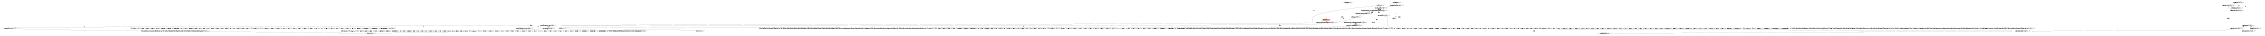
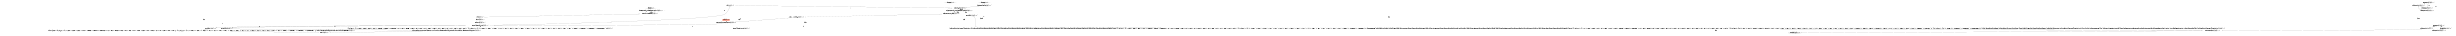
  digraph {
    node [fillcolor=white shape=ellipse style=filled]
    edge [style=bold]
    n1 [label="int _alt@@@11@@@['1', '1', '0']"]
    n2 [label="{setState(660)_errHandler.sync(this)switch (getInterpreter().adaptivePredict(_input,90,_ctx)) {case 1:{_localctx = new CastContext(_localctx)_ctx = _localctx_prevctx = _localctxsetState(625)castExpression()}breakcase 2:{_localctx = new ExtractContext(_localctx)_ctx = _localctx_prevctx = _localctxsetState(626)extractExpression()}breakcase 3:{_localctx = new CurrentDateTimeFunctionContext(_localctx)_ctx = _localctx_prevctx = _localctxsetState(627)builtinDateTimeFunction()}breakcase 4:{_localctx = new ConstantDefaultContext(_localctx)_ctx = _localctx_prevctx = _localctxsetState(628)constant()}breakcase 5:{_localctx = new StarContext(_localctx)_ctx = _localctx_prevctx = _localctxsetState(632)_la = _input.LA(1)if ((((_la) & ~0x3f) == 0 && ((1L << _la) & ((1L << ANALYZE) | (1L << ANALYZED) | (1L << CATALOGS) | (1L << COLUMNS) | (1L << CURRENT_DATE) | (1L << CURRENT_TIME) | (1L << CURRENT_TIMESTAMP) | (1L << DAY) | (1L << DEBUG) | (1L << EXECUTABLE) | (1L << EXPLAIN) | (1L << FIRST) | (1L << FORMAT) | (1L << FULL) | (1L << FUNCTIONS) | (1L << GRAPHVIZ) | (1L << HOUR) | (1L << INTERVAL) | (1L << LAST) | (1L << LIMIT) | (1L << MAPPED) | (1L << MINUTE) | (1L << MONTH))) != 0) || ((((_la - 70)) & ~0x3f) == 0 && ((1L << (_la - 70)) & ((1L << (OPTIMIZED - 70)) | (1L << (PARSED - 70)) | (1L << (PHYSICAL - 70)) | (1L << (PIVOT - 70)) | (1L << (PLAN - 70)) | (1L << (RLIKE - 70)) | (1L << (QUERY - 70)) | (1L << (SCHEMAS - 70)) | (1L << (SECOND - 70)) | (1L << (SHOW - 70)) | (1L << (SYS - 70)) | (1L << (TABLES - 70)) | (1L << (TEXT - 70)) | (1L << (TYPE - 70)) | (1L << (TYPES - 70)) | (1L << (VERIFY - 70)) | (1L << (YEAR - 70)) | (1L << (IDENTIFIER - 70)) | (1L << (DIGIT_IDENTIFIER - 70)) | (1L << (QUOTED_IDENTIFIER - 70)))) != 0) || _la == BACKQUOTED_IDENTIFIER) {{setState(629)qualifiedName()setState(630)match(DOT)}}setState(634)match(ASTERISK)}breakcase 6:{_localctx = new FunctionContext(_localctx)_ctx = _localctx_prevctx = _localctxsetState(635)functionExpression()}breakcase 7:{_localctx = new SubqueryExpressionContext(_localctx)_ctx = _localctx_prevctx = _localctxsetState(636)match(T__0)setState(637)query()setState(638)match(T__1)}breakcase 8:{_localctx = new DereferenceContext(_localctx)_ctx = _localctx_prevctx = _localctxsetState(640)qualifiedName()}breakcase 9:{_localctx = new ParenthesizedExpressionContext(_localctx)_ctx = _localctx_prevctx = _localctxsetState(641)match(T__0)setState(642)expression()setState(643)match(T__1)}breakcase 10:{_localctx = new CaseContext(_localctx)_ctx = _localctx_prevctx = _localctxsetState(645)match(CASE)setState(647)_la = _input.LA(1)if ((((_la) & ~0x3f) == 0 && ((1L << _la) & ((1L << T__0) | (1L << ANALYZE) | (1L << ANALYZED) | (1L << CASE) | (1L << CAST) | (1L << CATALOGS) | (1L << COLUMNS) | (1L << CONVERT) | (1L << CURRENT_DATE) | (1L << CURRENT_TIME) | (1L << CURRENT_TIMESTAMP) | (1L << DAY) | (1L << DEBUG) | (1L << EXECUTABLE) | (1L << EXISTS) | (1L << EXPLAIN) | (1L << EXTRACT) | (1L << FALSE) | (1L << FIRST) | (1L << FORMAT) | (1L << FULL) | (1L << FUNCTIONS) | (1L << GRAPHVIZ) | (1L << HOUR) | (1L << INTERVAL) | (1L << LAST) | (1L << LEFT) | (1L << LIMIT) | (1L << MAPPED) | (1L << MATCH) | (1L << MINUTE) | (1L << MONTH))) != 0) || ((((_la - 66)) & ~0x3f) == 0 && ((1L << (_la - 66)) & ((1L << (NOT - 66)) | (1L << (NULL - 66)) | (1L << (OPTIMIZED - 66)) | (1L << (PARSED - 66)) | (1L << (PHYSICAL - 66)) | (1L << (PIVOT - 66)) | (1L << (PLAN - 66)) | (1L << (RIGHT - 66)) | (1L << (RLIKE - 66)) | (1L << (QUERY - 66)) | (1L << (SCHEMAS - 66)) | (1L << (SECOND - 66)) | (1L << (SHOW - 66)) | (1L << (SYS - 66)) | (1L << (TABLES - 66)) | (1L << (TEXT - 66)) | (1L << (TRUE - 66)) | (1L << (TYPE - 66)) | (1L << (TYPES - 66)) | (1L << (VERIFY - 66)) | (1L << (YEAR - 66)) | (1L << (FUNCTION_ESC - 66)) | (1L << (DATE_ESC - 66)) | (1L << (TIME_ESC - 66)) | (1L << (TIMESTAMP_ESC - 66)) | (1L << (GUID_ESC - 66)) | (1L << (PLUS - 66)) | (1L << (MINUS - 66)) | (1L << (ASTERISK - 66)) | (1L << (PARAM - 66)) | (1L << (STRING - 66)) | (1L << (INTEGER_VALUE - 66)) | (1L << (DECIMAL_VALUE - 66)))) != 0) || ((((_la - 130)) & ~0x3f) == 0 && ((1L << (_la - 130)) & ((1L << (IDENTIFIER - 130)) | (1L << (DIGIT_IDENTIFIER - 130)) | (1L << (QUOTED_IDENTIFIER - 130)) | (1L << (BACKQUOTED_IDENTIFIER - 130)))) != 0)) {{setState(646)((CaseContext)_localctx).operand = booleanExpression(0)}}setState(650)_errHandler.sync(this)_la = _input.LA(1)setState(656)_la = _input.LA(1)if (_la == ELSE) {{setState(654)match(ELSE)setState(655)((CaseContext)_localctx).elseClause = booleanExpression(0)}}setState(658)match(END)}break_ctx.stop = _input.LT(-1)setState(667)_errHandler.sync(this)_alt = getInterpreter().adaptivePredict(_input,91,_ctx)while (_alt != 2 && _alt != org.antlr.v4.runtime.atn.ATN.INVALID_ALT_NUMBER) {if (_alt == 1) {if (_parseListeners != null) triggerExitRuleEvent()_prevctx = _localctx{{_localctx = new CastOperatorExpressionContext(new PrimaryExpressionContext(_parentctx,_parentState))pushNewRecursionContext(_localctx,_startState,RULE_primaryExpression)setState(662)if (!(precpred(_ctx,10))) throw new FailedPredicateException(this,\"precpred(_ctx, 10)\")setState(663)match(CAST_OP)setState(664)dataType()}}}setState(669)_errHandler.sync(this)_alt = getInterpreter().adaptivePredict(_input,91,_ctx)}}@@@13@@@['1', '1', '0']"]
    n3 [label="int _parentState = getState()@@@4@@@['1', '1', '0']"]
    n4 [label="enterOuterAlt(_localctx,1)@@@12@@@['1', '1', '0']"]
    n5 [label="{unrollRecursionContexts(_parentctx)}@@@183@@@['1', '1', '0']"]
    n6 [fillcolor=lightgray label="return _localctx@@@186@@@['1', '1', '0']"]
    n7 [label="PrimaryExpressionContext _prevctx = _localctx@@@6@@@['1', '1', '0']"]
    n8 [label="int _startState = 68@@@7@@@['1', '1', '0']"]
    n9 [fillcolor=tomato label="int _p@@@2@@@['1', '1', '0']" shape=box]
    n10 [label="enterRecursionRule(_localctx,68,RULE_primaryExpression,_p)@@@8@@@['1', '1', '0']"]
    n11 [label="_errHandler.recover(this,re)@@@48@@@['0', '0', '1']"]
    n12 [label="_localctx.exception = re@@@46@@@['0', '0', '1']"]
    n13 [label="{exitRule()}@@@50@@@['0', '0', '1']"]
    n14 [fillcolor=lightgray label="primaryExpression['1', '0', '0']" shape=diamond]
    n15 [label="ParserRuleContext _parentctx = _ctx@@@3@@@['1', '1', '0']"]
    n16 [label="TableIdentifierContext _localctx = new TableIdentifierContext(_ctx,getState())@@@3@@@['0', '0', '1']"]
    n17 [label="_errHandler.recover(this,re)@@@181@@@['1', '1', '0']"]
    n18 [label="getInterpreter().adaptivePredict(_input,109,_ctx)@@@9@@@['1', '1', '1']" shape=diamond]
    n19 [label="enterOuterAlt(_localctx,2)@@@26@@@['0', '0', '1']"]
    n20 [label="enterOuterAlt(_localctx,1)@@@10@@@['0', '0', '1']"]
    n21 [label="(((_la) & ~0x3f) == 0 && ((1L << _la) & ((1L << ANALYZE) | (1L << ANALYZED) | (1L << CATALOGS) | (1L << COLUMNS) | (1L << CURRENT_DATE) | (1L << CURRENT_TIME) | (1L << CURRENT_TIMESTAMP) | (1L << DAY) | (1L << DEBUG) | (1L << EXECUTABLE) | (1L << EXPLAIN) | (1L << FIRST) | (1L << FORMAT) | (1L << FULL) | (1L << FUNCTIONS) | (1L << GRAPHVIZ) | (1L << HOUR) | (1L << INTERVAL) | (1L << LAST) | (1L << LIMIT) | (1L << MAPPED) | (1L << MINUTE) | (1L << MONTH))) != 0) || ((((_la - 70)) & ~0x3f) == 0 && ((1L << (_la - 70)) & ((1L << (OPTIMIZED - 70)) | (1L << (PARSED - 70)) | (1L << (PHYSICAL - 70)) | (1L << (PIVOT - 70)) | (1L << (PLAN - 70)) | (1L << (RLIKE - 70)) | (1L << (QUERY - 70)) | (1L << (SCHEMAS - 70)) | (1L << (SECOND - 70)) | (1L << (SHOW - 70)) | (1L << (SYS - 70)) | (1L << (TABLES - 70)) | (1L << (TEXT - 70)) | (1L << (TYPE - 70)) | (1L << (TYPES - 70)) | (1L << (VERIFY - 70)) | (1L << (YEAR - 70)) | (1L << (IDENTIFIER - 70)) | (1L << (DIGIT_IDENTIFIER - 70)) | (1L << (QUOTED_IDENTIFIER - 70)) | (1L << (BACKQUOTED_IDENTIFIER - 70)))) != 0)@@@14@@@['0', '0', '1']" shape=diamond]
    n22 [label="getInterpreter().adaptivePredict(_input,108,_ctx)@@@30@@@['0', '0', '1']" shape=diamond]
    n23 [label="{setState(816)_errHandler.sync(this)switch (getInterpreter().adaptivePredict(_input,108,_ctx)) {case 1:{setState(813)((TableIdentifierContext)_localctx).catalog = identifier()setState(814)match(T__3)}breaksetState(818)((TableIdentifierContext)_localctx).name = identifier()}@@@27@@@['0', '0', '1']"]
    n24 [label="{setState(810)_la = _input.LA(1)if ((((_la) & ~0x3f) == 0 && ((1L << _la) & ((1L << ANALYZE) | (1L << ANALYZED) | (1L << CATALOGS) | (1L << COLUMNS) | (1L << CURRENT_DATE) | (1L << CURRENT_TIME) | (1L << CURRENT_TIMESTAMP) | (1L << DAY) | (1L << DEBUG) | (1L << EXECUTABLE) | (1L << EXPLAIN) | (1L << FIRST) | (1L << FORMAT) | (1L << FULL) | (1L << FUNCTIONS) | (1L << GRAPHVIZ) | (1L << HOUR) | (1L << INTERVAL) | (1L << LAST) | (1L << LIMIT) | (1L << MAPPED) | (1L << MINUTE) | (1L << MONTH))) != 0) || ((((_la - 70)) & ~0x3f) == 0 && ((1L << (_la - 70)) & ((1L << (OPTIMIZED - 70)) | (1L << (PARSED - 70)) | (1L << (PHYSICAL - 70)) | (1L << (PIVOT - 70)) | (1L << (PLAN - 70)) | (1L << (RLIKE - 70)) | (1L << (QUERY - 70)) | (1L << (SCHEMAS - 70)) | (1L << (SECOND - 70)) | (1L << (SHOW - 70)) | (1L << (SYS - 70)) | (1L << (TABLES - 70)) | (1L << (TEXT - 70)) | (1L << (TYPE - 70)) | (1L << (TYPES - 70)) | (1L << (VERIFY - 70)) | (1L << (YEAR - 70)) | (1L << (IDENTIFIER - 70)) | (1L << (DIGIT_IDENTIFIER - 70)) | (1L << (QUOTED_IDENTIFIER - 70)) | (1L << (BACKQUOTED_IDENTIFIER - 70)))) != 0)) {{setState(807)((TableIdentifierContext)_localctx).catalog = identifier()setState(808)match(T__3)}}setState(812)match(TABLE_IDENTIFIER)}@@@11@@@['0', '0', '1']"]
    n25 [fillcolor=lightgray label="primaryExpression['0', '1', '0']" shape=diamond]
    n26 [label="_errHandler.reportError(this,re)@@@47@@@['0', '0', '1']"]
+   n27 [fillcolor=lightgray label="tableIdentifier['0', '0', '1']" shape=diamond]
    n28 [label="enterRule(_localctx,104,RULE_tableIdentifier)@@@4@@@['0', '0', '1']"]
    n29 [label="int _la@@@5@@@['0', '0', '1']"]
    n30 [label="setState(819)@@@7@@@['0', '0', '1']"]
+   n31 [label="_errHandler.sync(this)@@@8@@@['0', '0', '1']"]
    n32 [label="_errHandler.reportError(this,re)@@@180@@@['1', '1', '0']"]
    n33 [label="PrimaryExpressionContext _localctx = new PrimaryExpressionContext(_ctx,_parentState)@@@5@@@['1', '1', '0']"]
    n34 [label="RecognitionException re@@@45@@@['0', '0', '1']" shape=diamond]
    n35 [label="_localctx.exception = re@@@179@@@['1', '1', '0']"]
    n36 [label="RecognitionException re@@@178@@@['1', '1', '0']" shape=diamond]
    n1 -> n2 [label=_alt style=solid]
    n1 -> n3
    n2 -> n5
    n2 -> n6 [label=_localctx style=solid]
    n3 -> n2 [label=_parentState style=solid]
    n3 -> n33 [label=_parentState style=solid]
    n3 -> n33
    n4 -> n2
    n5 -> n6
    n7 -> n8
    n8 -> n2 [label=_startState style=solid]
    n8 -> n9 [label=true style=dotted]
    n8 -> n10
    n9 -> n10 [label=_p style=solid]
    n10 -> n18
    n11 -> n12
    n12 -> n26
    n14 -> n15
    n15 -> n2 [label=_parentctx style=solid]
    n15 -> n3
    n15 -> n5 [label=_parentctx style=solid]
    n15 -> n16 [label=0 style=dashed]
    n16 -> n19 [label=_localctx style=solid]
    n16 -> n20 [label=_localctx style=solid]
    n16 -> n28 [label=_localctx style=solid]
    n16 -> n28
    n17 -> n5
    n18 -> n1
    n18 -> n2 [label=_la style=solid]
    n18 -> n19
    n18 -> n19 [label=true style=dotted]
    n18 -> n20
    n18 -> n20 [label=true style=dotted]
    n18 -> n21 [label=true style=dotted]
    n18 -> n22 [label=true style=dotted]
    n19 -> n23
    n20 -> n24
    n23 -> n13
    n24 -> n13
    n25 -> n9 [label=true style=dotted]
    n25 -> n15 [style=dotted]
    n26 -> n11
+   n27 -> n16
    n28 -> n29
    n29 -> n24 [label=_la style=solid]
    n29 -> n30
+   n30 -> n31
+   n31 -> n18
    n33 -> n2 [label=_localctx style=solid]
    n33 -> n4 [label=_localctx style=solid]
    n33 -> n7
    n33 -> n7 [label=_localctx style=solid]
    n33 -> n10 [label=_localctx style=solid]
    n34 -> n11 [label=true style=dotted]
    n34 -> n12
    n34 -> n12 [label=true style=dotted]
    n34 -> n26 [label=true style=dotted]
    n35 -> n32
    n36 -> n17 [label=true]
    n36 -> n32 [label=true style=solid]
    n36 -> n35
    n36 -> n35 [label=true style=dotted]
  }
